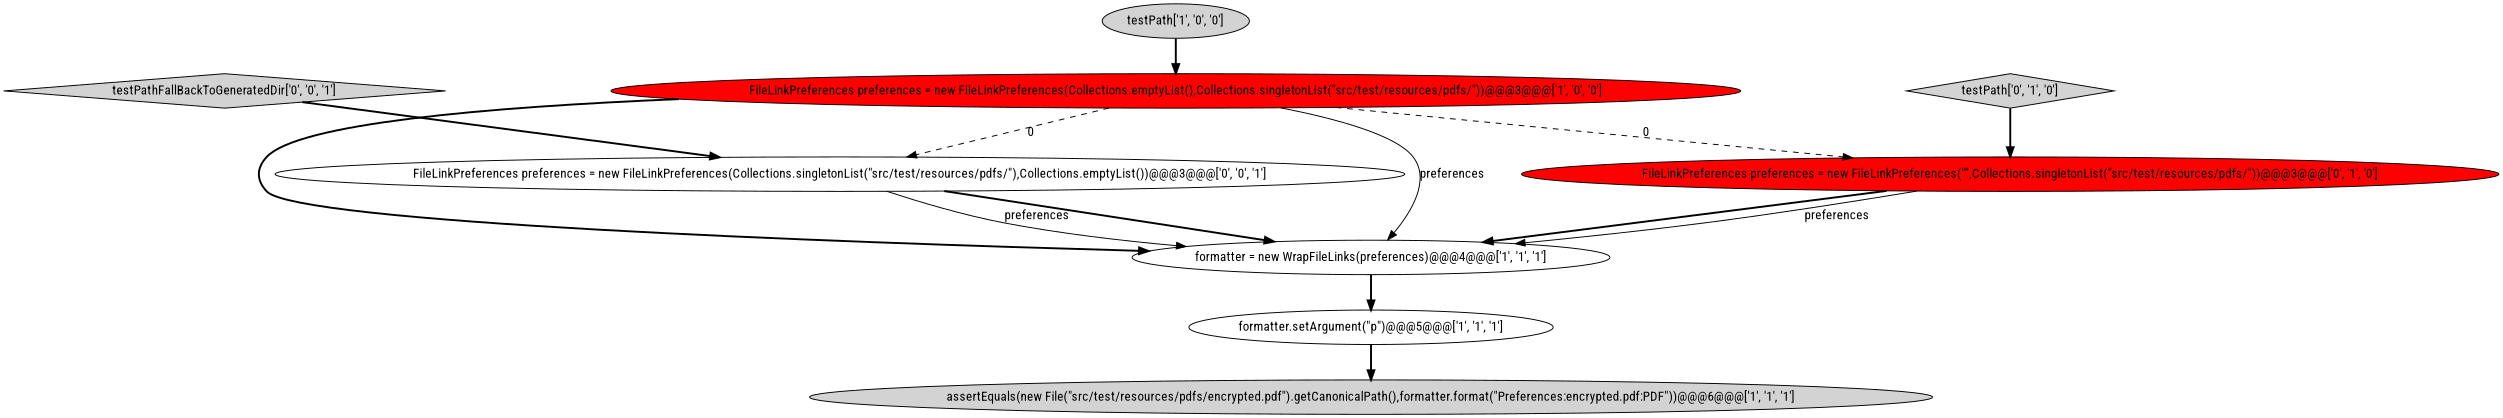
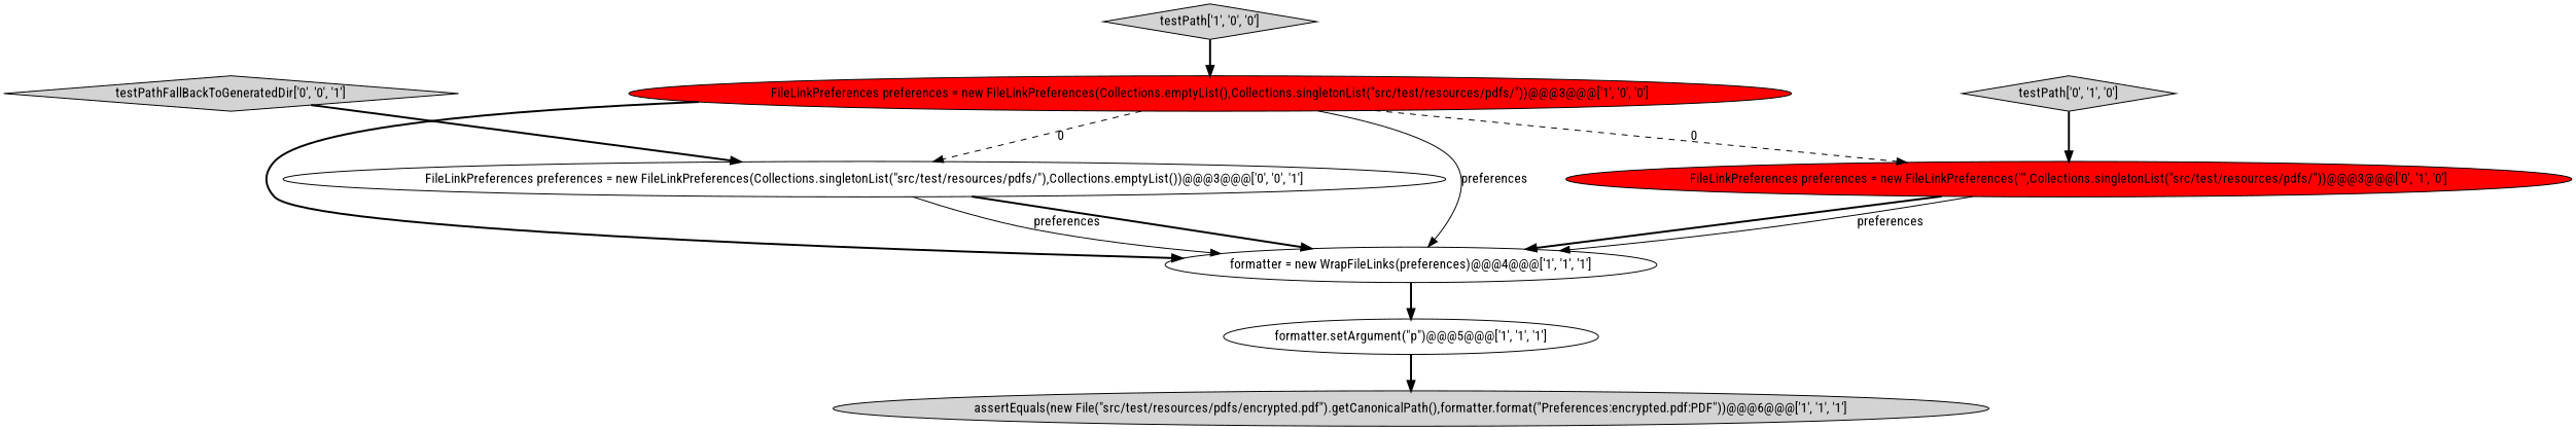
  digraph {
    fontname="Roboto Condensed"
    node [fillcolor=lightgray shape=ellipse style=filled fontname="Roboto Condensed"]
    edge [style=bold fontname="Roboto Condensed"]
    n1 [fillcolor=white label="formatter = new WrapFileLinks(preferences)@@@4@@@['1', '1', '1']"]
    n2 [fillcolor=white label="formatter.setArgument(\"\p\")@@@5@@@['1', '1', '1']"]
    n3 [fillcolor=red label="FileLinkPreferences preferences = new FileLinkPreferences(Collections.emptyList(),Collections.singletonList(\"src/test/resources/pdfs/\"))@@@3@@@['1', '0', '0']"]
    n4 [fillcolor=white label="FileLinkPreferences preferences = new FileLinkPreferences(Collections.singletonList(\"src/test/resources/pdfs/\"),Collections.emptyList())@@@3@@@['0', '0', '1']"]
    n5 [fillcolor=red label="FileLinkPreferences preferences = new FileLinkPreferences(\"\",Collections.singletonList(\"src/test/resources/pdfs/\"))@@@3@@@['0', '1', '0']"]
-   n6 [label="testPath['1', '0', '0']"]
+   n6 [label="testPath['1', '0', '0']" shape=diamond]
    n7 [label="assertEquals(new File(\"src/test/resources/pdfs/encrypted.pdf\").getCanonicalPath(),formatter.format(\"Preferences:encrypted.pdf:PDF\"))@@@6@@@['1', '1', '1']"]
    n8 [label="testPath['0', '1', '0']" shape=diamond]
    n9 [label="testPathFallBackToGeneratedDir['0', '0', '1']" shape=diamond]
    n1 -> n2
    n2 -> n7
    n3 -> n1
    n3 -> n1 [label=preferences style=solid]
    n3 -> n4 [label=0 style=dashed]
    n3 -> n5 [label=0 style=dashed]
    n4 -> n1
    n4 -> n1 [label=preferences style=solid]
    n5 -> n1
    n5 -> n1 [label=preferences style=solid]
    n6 -> n3
    n8 -> n5
    n9 -> n4
  }
